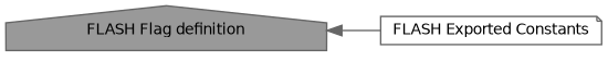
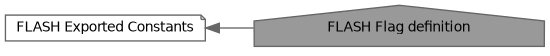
  digraph {
    rankdir=LR
    node [fontname=Helvetica fontsize=10 style=filled]
    n1 [color=grey40 fillcolor=white height=0.2 label="FLASH Exported Constants" shape=note width=0.4]
    n2 [color=gray40 fillcolor=grey60 fontcolor=black height=0.2 label="FLASH Flag definition" shape=house width=0.4]
-   n2 -> n1 [dir=back fontname=Helvetica fontsize=10 labelfontname=Helvetica labelfontsize=10 shape=plaintext style=solid color=gray40]
+   n1 -> n2 [dir=back fontname=Helvetica fontsize=10 labelfontname=Helvetica labelfontsize=10 shape=plaintext style=solid color=gray40]
  }
